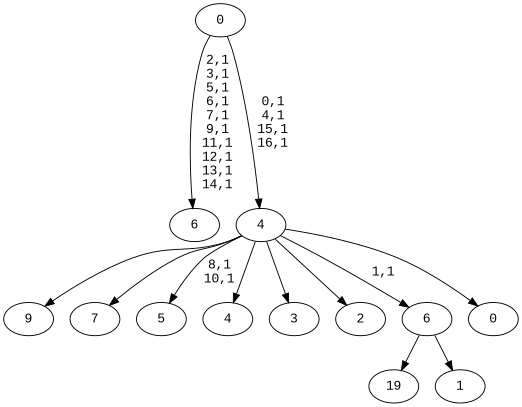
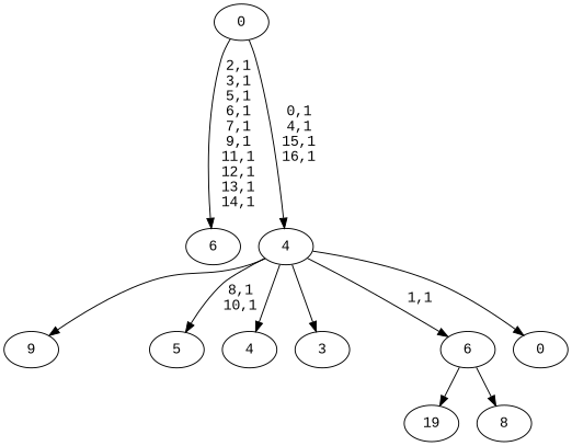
  digraph {
    fontname="Liberation Mono"
    node [fontname="Liberation Mono"]
    edge [fontname="Liberation Mono"]
    n1 [label=19]
    n2 [label=9]
-   n3 [label=7]
    n4 [label=6]
    n5 [label=5]
    n6 [label=4]
    n7 [label=3]
-   n8 [label=2]
-   n9 [label=1]
+   n9 [label=8]
    6
    n11 [label=0]
    4
    0
    6 -> n1
    6 -> n9
    4 -> n2
-   4 -> n3
    4 -> n5 [label="8,1\n10,1"]
    4 -> n6
    4 -> n7
-   4 -> n8
    4 -> 6 [label="1,1"]
    4 -> n11
    0 -> n4 [label="2,1\n3,1\n5,1\n6,1\n7,1\n9,1\n11,1\n12,1\n13,1\n14,1"]
    0 -> 4 [label="0,1\n4,1\n15,1\n16,1"]
  }
